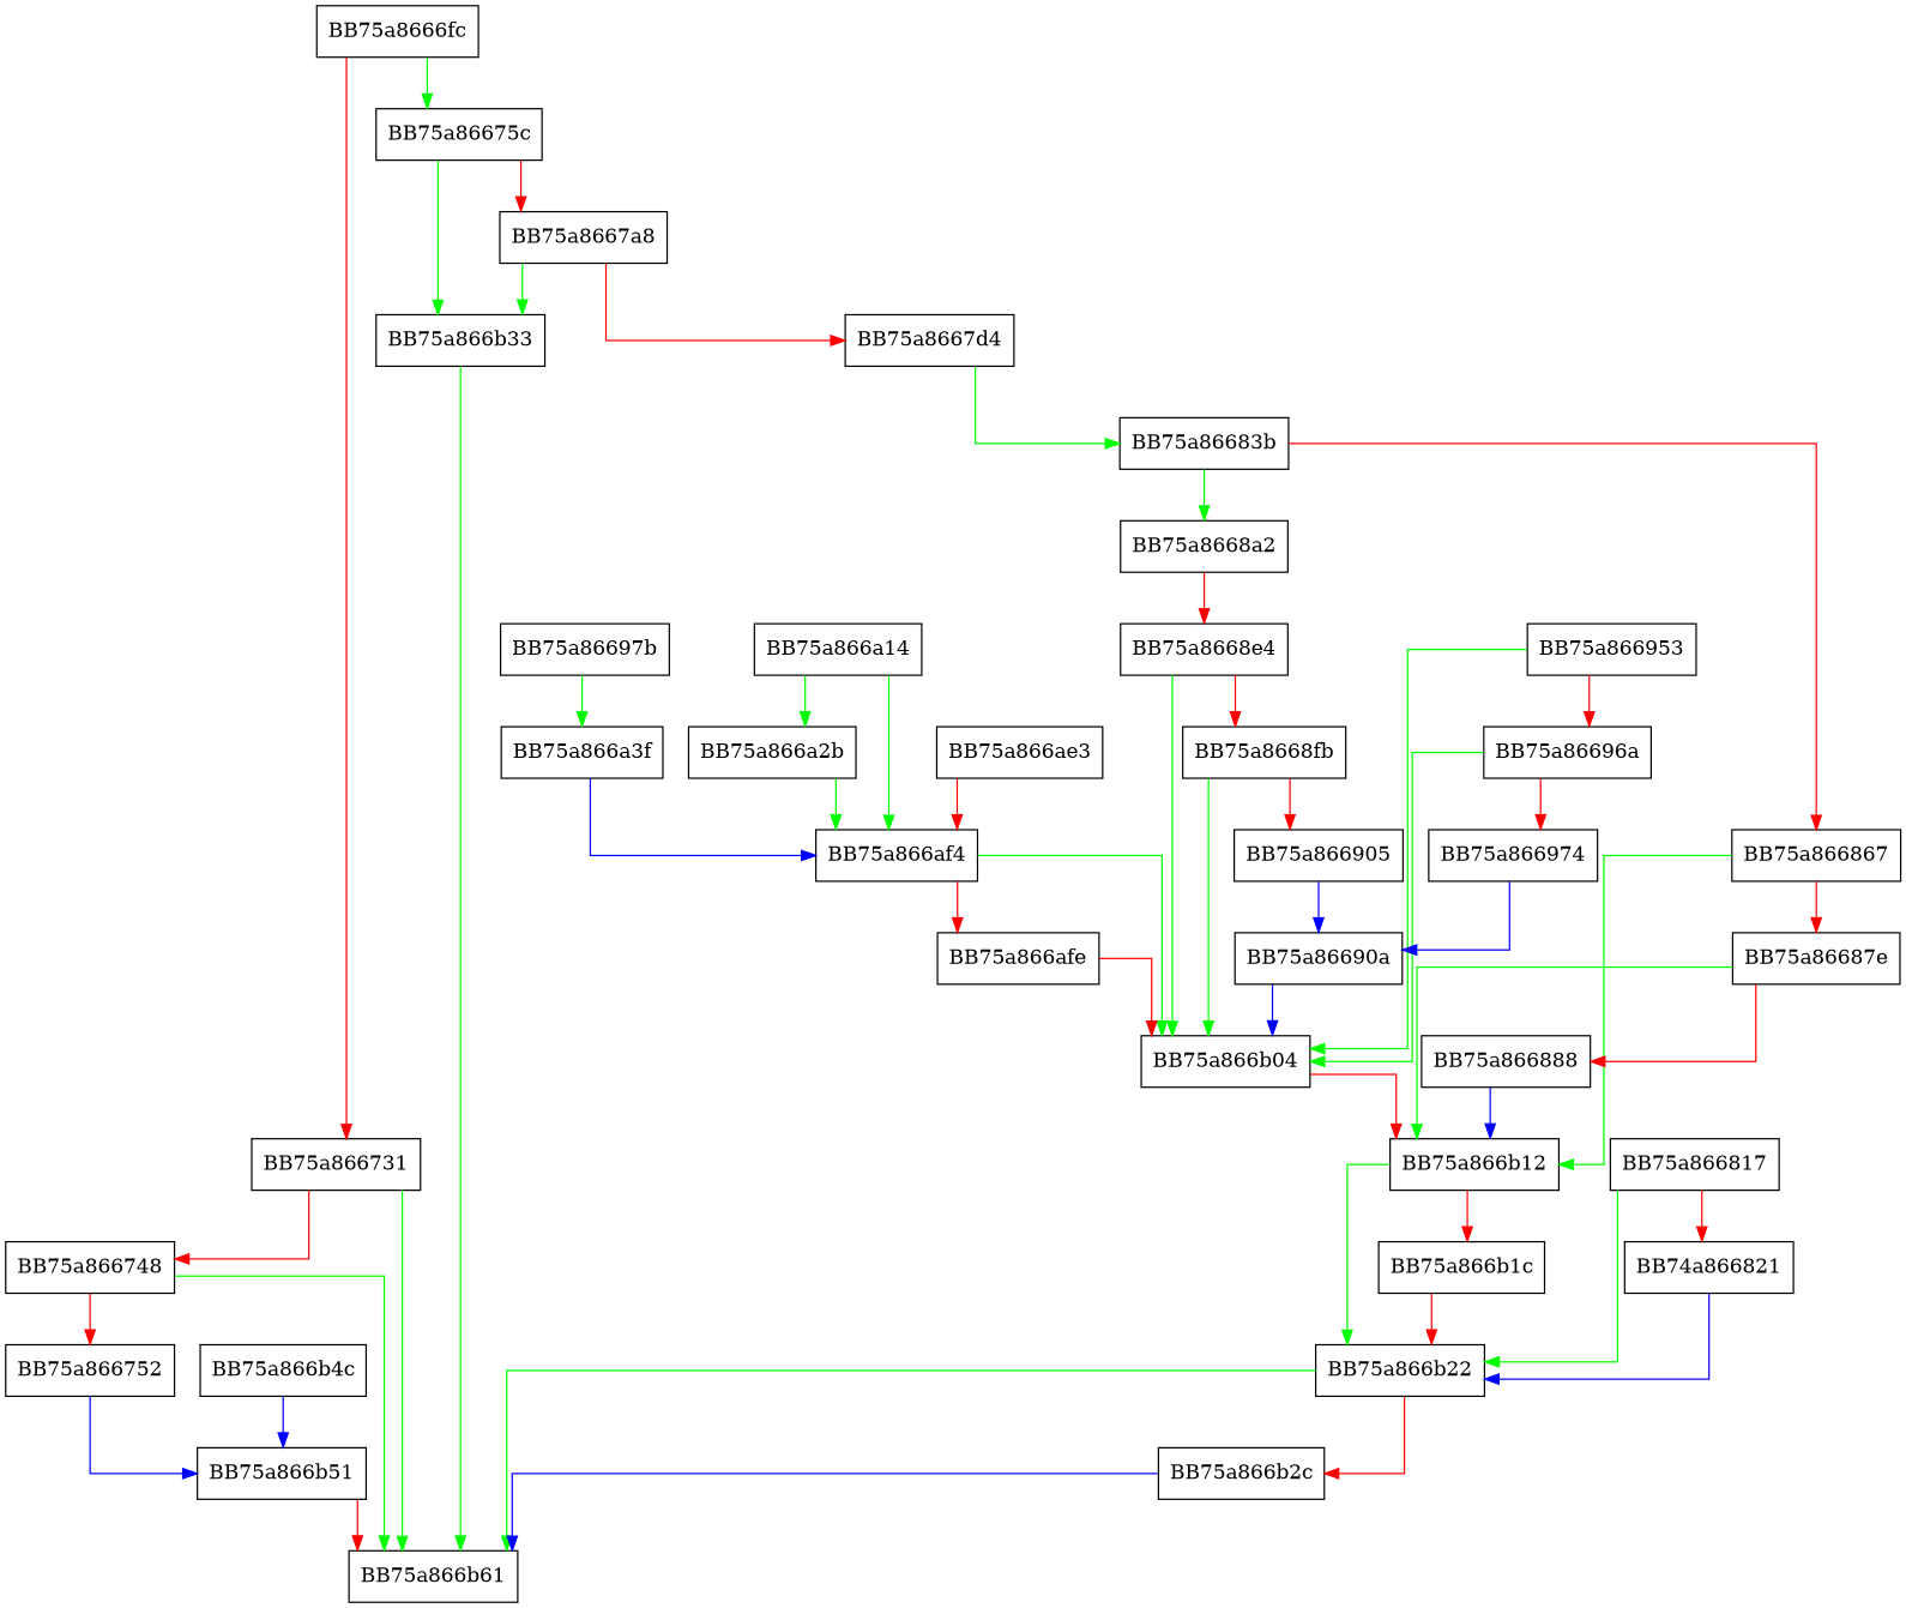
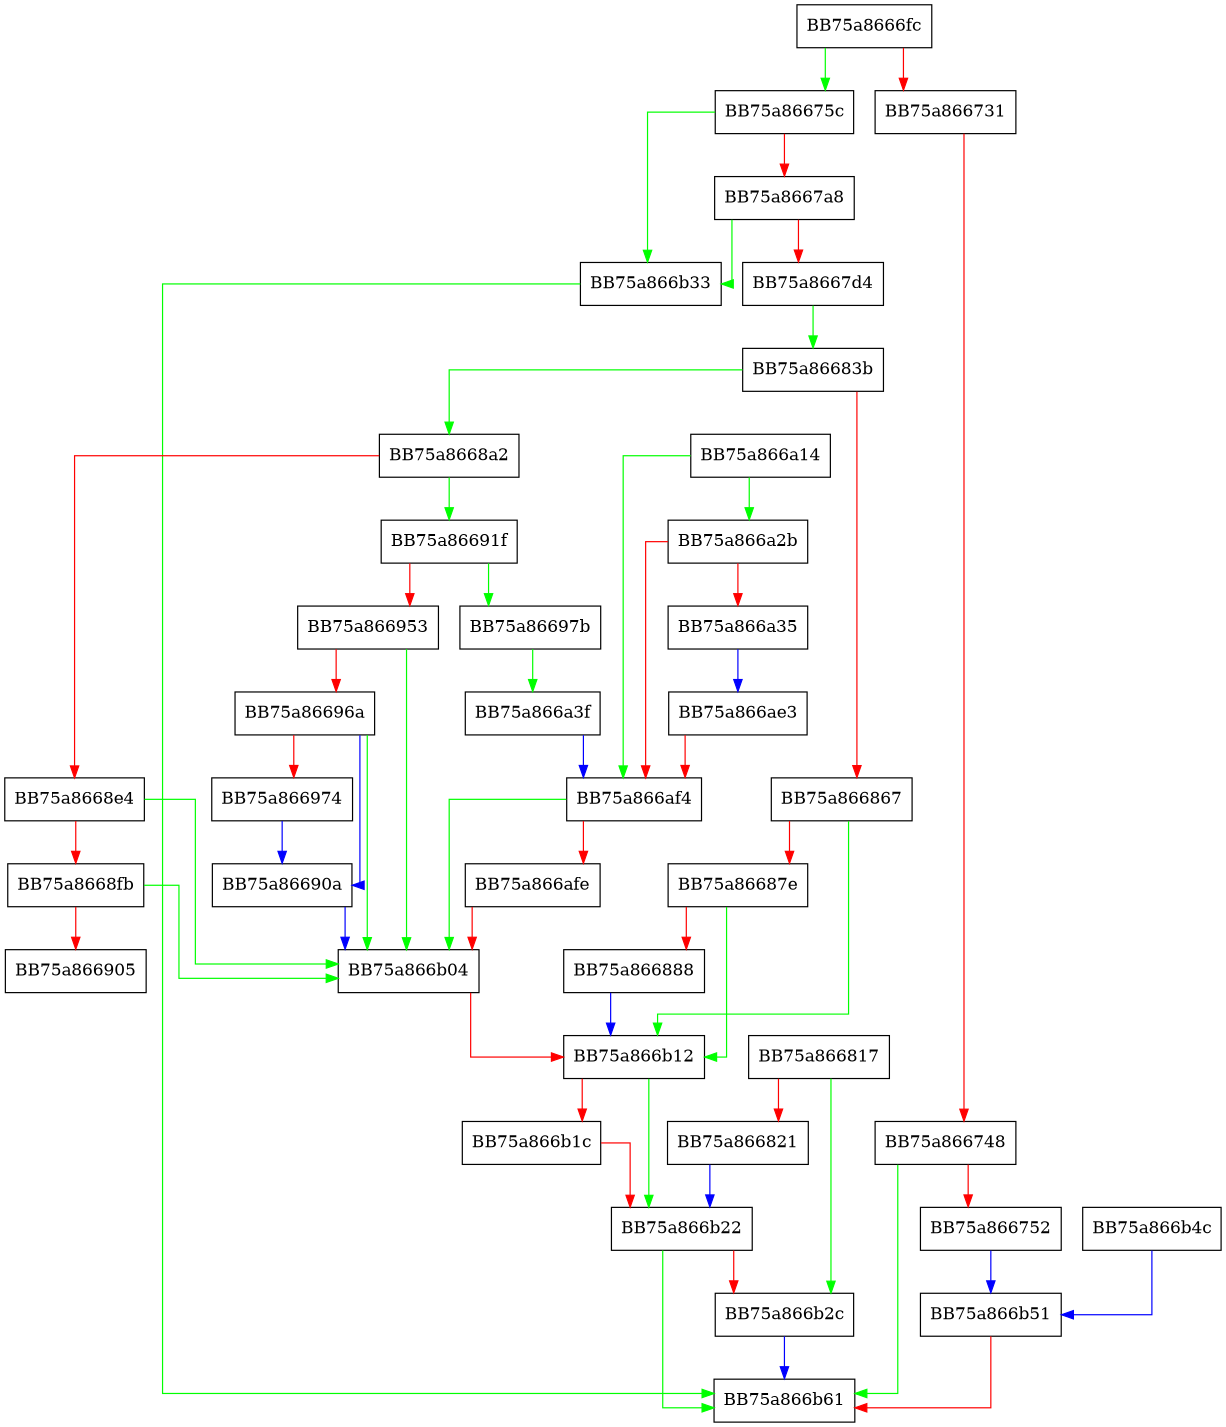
  digraph {
    splines=ortho
    node [shape=box]
    edge [color=green]
    BB75a8666fc
    BB75a86675c
    BB75a866731
    BB75a866b33
    BB75a8667a8
    BB75a866b61
    BB75a866748
    BB75a8667d4
    BB75a866752
    BB75a866b51
    BB75a86683b
    BB75a8668a2
    BB75a866867
+   BB75a86691f
    BB75a8668e4
    BB75a866b12
    BB75a86687e
    BB75a866b22
    BB75a866b2c
    BB75a866817
-   BB75a866821 [label=BB74a866821]
+   BB75a866821
    BB75a86697b
    BB75a866953
    BB75a866b04
    BB75a8668fb
    BB75a866b1c
    BB75a866888
    BB75a866a3f
    BB75a86696a
    BB75a866905
    BB75a86690a
    BB75a866af4
    BB75a866a14
    BB75a866a2b
    BB75a866974
    BB75a866afe
+   BB75a866a35
    BB75a866ae3
    BB75a866b4c
    BB75a8666fc -> BB75a86675c
    BB75a8666fc -> BB75a866731 [color=red]
    BB75a86675c -> BB75a866b33
    BB75a86675c -> BB75a8667a8 [color=red]
-   BB75a866731 -> BB75a866b61
    BB75a866731 -> BB75a866748 [color=red]
    BB75a866b33 -> BB75a866b61
    BB75a8667a8 -> BB75a866b33
    BB75a8667a8 -> BB75a8667d4 [color=red]
    BB75a866748 -> BB75a866b61
    BB75a866748 -> BB75a866752 [color=red]
    BB75a8667d4 -> BB75a86683b
    BB75a866752 -> BB75a866b51 [color=blue]
    BB75a866b51 -> BB75a866b61 [color=red]
    BB75a86683b -> BB75a8668a2
    BB75a86683b -> BB75a866867 [color=red]
+   BB75a8668a2 -> BB75a86691f
    BB75a8668a2 -> BB75a8668e4 [color=red]
    BB75a866867 -> BB75a866b12
    BB75a866867 -> BB75a86687e [color=red]
+   BB75a86691f -> BB75a86697b
+   BB75a86691f -> BB75a866953 [color=red]
    BB75a8668e4 -> BB75a866b04
    BB75a8668e4 -> BB75a8668fb [color=red]
    BB75a866b12 -> BB75a866b22
    BB75a866b12 -> BB75a866b1c [color=red]
    BB75a86687e -> BB75a866b12
    BB75a86687e -> BB75a866888 [color=red]
    BB75a866b22 -> BB75a866b61
    BB75a866b22 -> BB75a866b2c [color=red]
    BB75a866b2c -> BB75a866b61 [color=blue]
-   BB75a866817 -> BB75a866b22
+   BB75a866817 -> BB75a866b2c
    BB75a866817 -> BB75a866821 [color=red]
    BB75a866821 -> BB75a866b22 [color=blue]
    BB75a86697b -> BB75a866a3f
    BB75a866953 -> BB75a866b04
    BB75a866953 -> BB75a86696a [color=red]
    BB75a866b04 -> BB75a866b12 [color=red]
    BB75a8668fb -> BB75a866b04
    BB75a8668fb -> BB75a866905 [color=red]
    BB75a866b1c -> BB75a866b22 [color=red]
    BB75a866888 -> BB75a866b12 [color=blue]
    BB75a866a3f -> BB75a866af4 [color=blue]
    BB75a86696a -> BB75a866b04
    BB75a86696a -> BB75a866974 [color=red]
-   BB75a866905 -> BB75a86690a [color=blue]
+   BB75a86696a -> BB75a86690a [color=blue]
    BB75a86690a -> BB75a866b04 [color=blue]
    BB75a866af4 -> BB75a866b04
    BB75a866af4 -> BB75a866afe [color=red]
    BB75a866a14 -> BB75a866af4
    BB75a866a14 -> BB75a866a2b
-   BB75a866a2b -> BB75a866af4
+   BB75a866a2b -> BB75a866af4 [color=red]
+   BB75a866a2b -> BB75a866a35 [color=red]
    BB75a866974 -> BB75a86690a [color=blue]
    BB75a866afe -> BB75a866b04 [color=red]
+   BB75a866a35 -> BB75a866ae3 [color=blue]
    BB75a866ae3 -> BB75a866af4 [color=red]
    BB75a866b4c -> BB75a866b51 [color=blue]
  }
